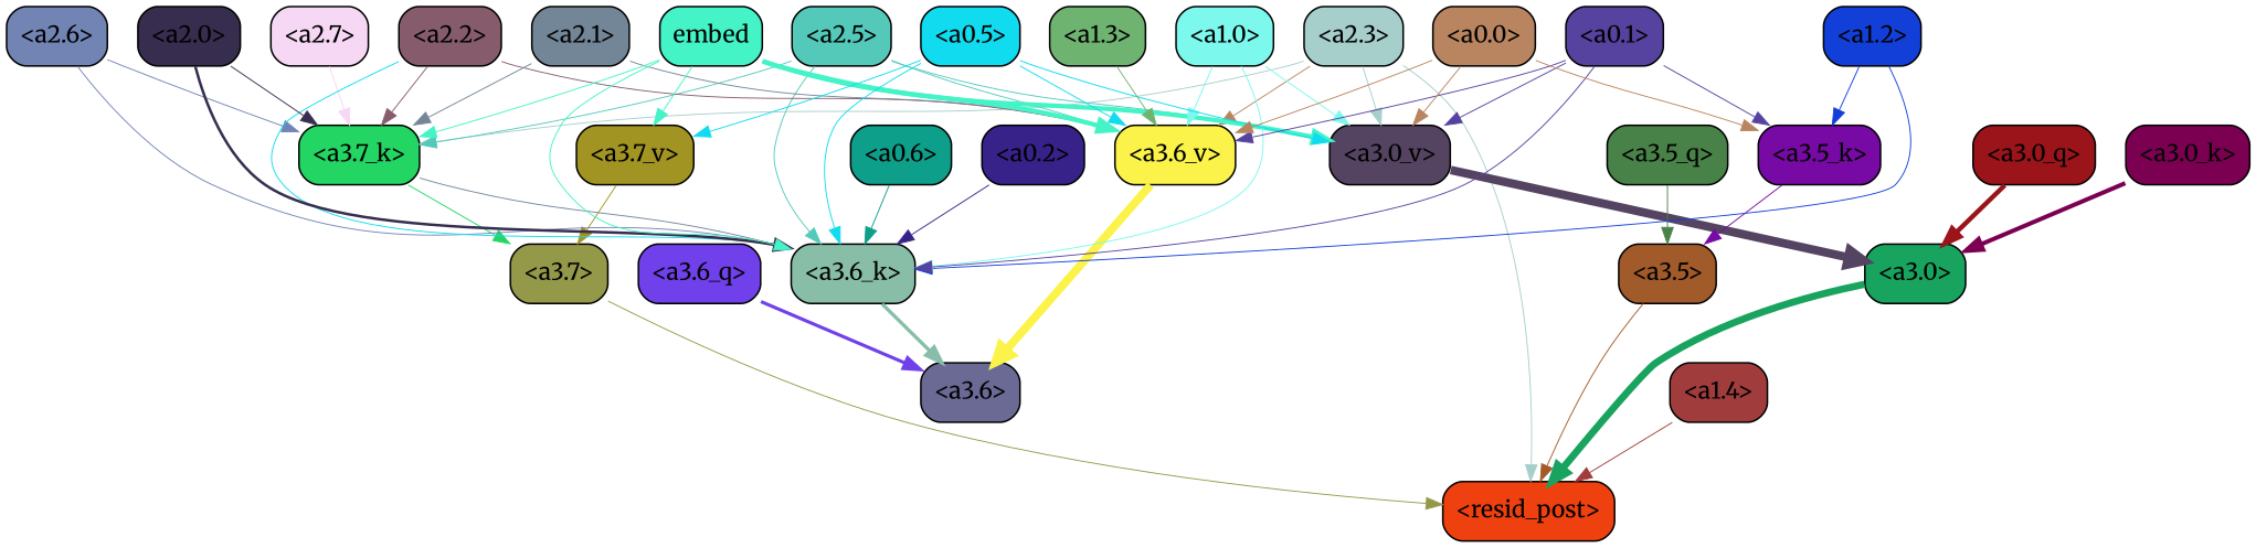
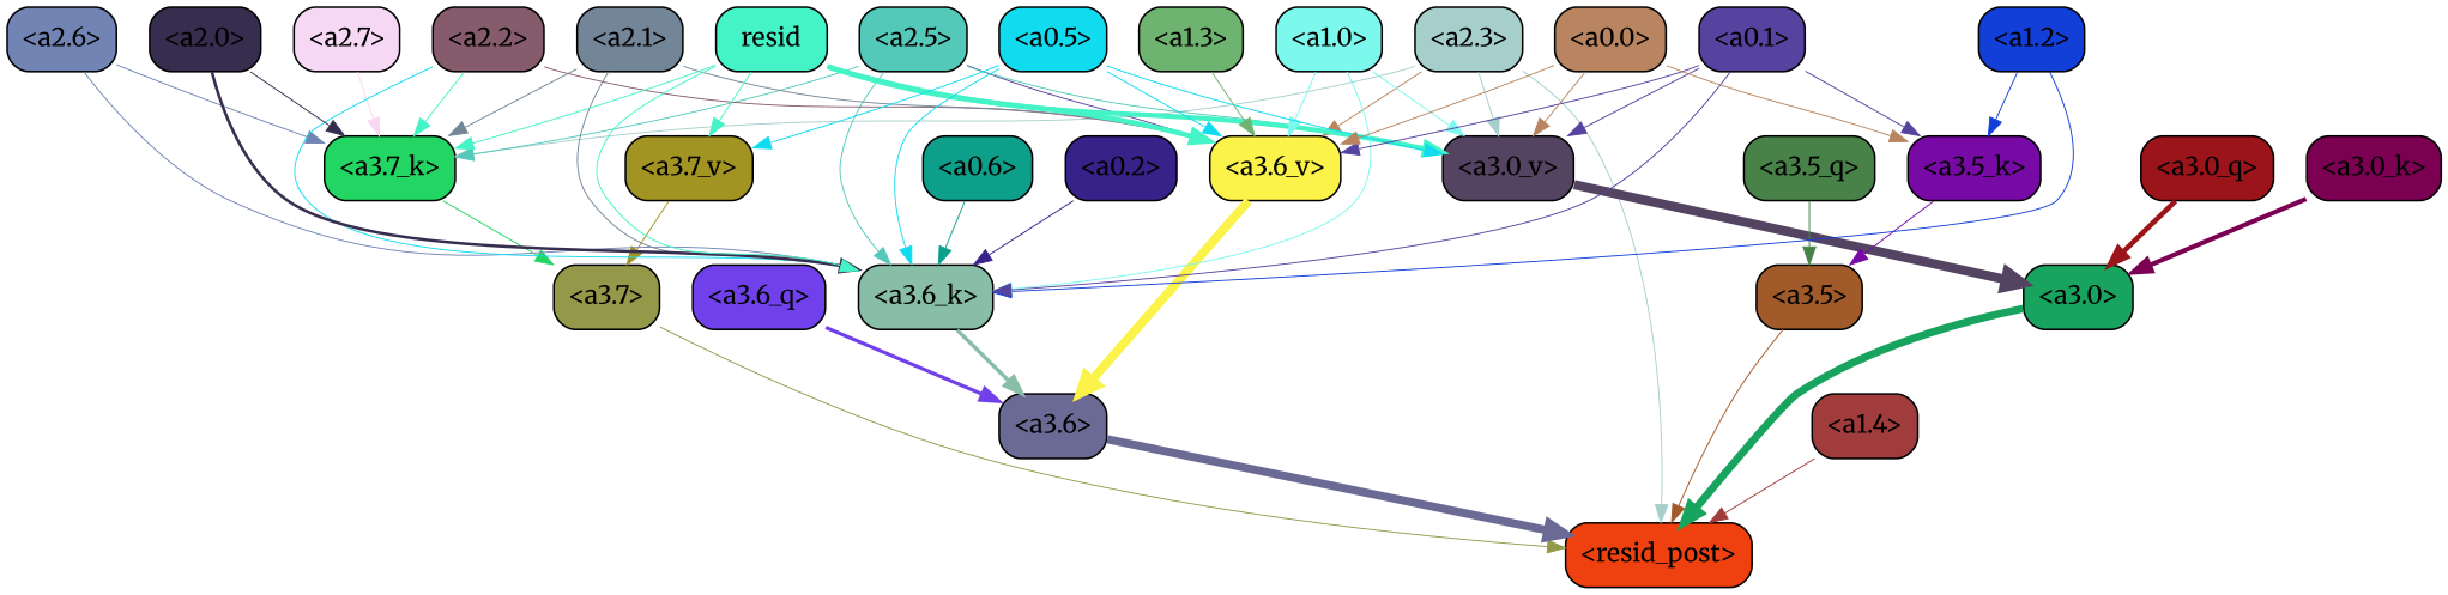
  strict digraph {
    fontname=Merriweather
    splines=true
    node [color=black fontname=Merriweather shape=box style="filled, rounded"]
    edge [color="#11dbef" fontname=Merriweather penwidth=0.6]
    "<a3.7>" [fillcolor="#94994a"]
    "<resid_post>" [fillcolor="#ef410f"]
    "<a3.6>" [fillcolor="#6b6a95"]
    "<a3.5>" [fillcolor="#a15a29"]
    "<a3.0>" [fillcolor="#18a35e"]
    "<a2.3>" [fillcolor="#a6cfcc"]
    "<a3.7_k>" [fillcolor="#23d663"]
    "<a3.6_v>" [fillcolor="#fbf349"]
    "<a3.0_v>" [fillcolor="#544461"]
    "<a1.4>" [fillcolor="#a03d3c"]
    "<a3.6_q>" [fillcolor="#7040ea"]
    "<a3.5_q>" [fillcolor="#488248"]
    "<a3.0_q>" [fillcolor="#9a141a"]
    "<a3.6_k>" [fillcolor="#88bea8"]
    "<a3.5_k>" [fillcolor="#7709a4"]
    "<a3.0_k>" [fillcolor="#7b0052"]
    "<a3.7_v>" [fillcolor="#a29423"]
    "<a2.7>" [fillcolor="#f6d8f4"]
    "<a2.6>" [fillcolor="#7184b4"]
    "<a2.5>" [fillcolor="#54c9ba"]
    "<a2.2>" [fillcolor="#865c6d"]
    "<a2.1>" [fillcolor="#738698"]
    "<a2.0>" [fillcolor="#372d4e"]
-   embed [fillcolor="#44f3c6"]
+   embed [fillcolor="#44f3c6" label=resid]
    "<a1.2>" [fillcolor="#133fd9"]
    "<a1.0>" [fillcolor="#7cf8ed"]
    "<a0.6>" [fillcolor="#0e9f8a"]
    "<a0.5>" [fillcolor="#11dbef"]
    "<a0.2>" [fillcolor="#37228a"]
    "<a0.1>" [fillcolor="#56429f"]
    "<a0.0>" [fillcolor="#b88560"]
    "<a1.3>" [fillcolor="#6fb371"]
    "<a3.7>" -> "<resid_post>" [color="#94994a"]
+   "<a3.6>" -> "<resid_post>" [color="#6b6a95" penwidth=4.646730065345764]
    "<a3.5>" -> "<resid_post>" [color="#a15a29"]
    "<a3.0>" -> "<resid_post>" [color="#18a35e" penwidth=4.323132634162903]
    "<a2.3>" -> "<resid_post>" [color="#a6cfcc"]
    "<a2.3>" -> "<a3.7_k>" [color="#a6cfcc"]
    "<a2.3>" -> "<a3.6_v>" [color="#b88560"]
    "<a2.3>" -> "<a3.0_v>" [color="#a6cfcc"]
    "<a3.7_k>" -> "<a3.7>" [color="#23d663"]
    "<a3.6_v>" -> "<a3.6>" [color="#fbf349" penwidth=5.002329230308533]
    "<a3.0_v>" -> "<a3.0>" [color="#544461" penwidth=5.188832879066467]
    "<a1.4>" -> "<resid_post>" [color="#a03d3c"]
    "<a3.6_q>" -> "<a3.6>" [color="#7040ea" penwidth=2.03758105635643]
    "<a3.5_q>" -> "<a3.5>" [color="#488248"]
    "<a3.0_q>" -> "<a3.0>" [color="#9a141a" penwidth=2.8638100624084473]
    "<a3.6_k>" -> "<a3.6>" [color="#88bea8" penwidth=2.174198240041733]
    "<a3.5_k>" -> "<a3.5>" [color="#7709a4"]
    "<a3.0_k>" -> "<a3.0>" [color="#7b0052" penwidth=2.6274144649505615]
    "<a3.7_v>" -> "<a3.7>" [color="#a29423"]
    "<a2.7>" -> "<a3.7_k>" [color="#f6d8f4"]
    "<a2.6>" -> "<a3.7_k>" [color="#7184b4"]
    "<a2.6>" -> "<a3.6_k>" [color="#7184b4"]
    "<a2.5>" -> "<a3.7_k>" [color="#54c9ba"]
-   "<a2.5>" -> "<a3.6_v>" [color="#54c9ba"]
+   "<a2.5>" -> "<a3.6_v>" [color="#56429f"]
    "<a2.5>" -> "<a3.0_v>" [color="#54c9ba"]
    "<a2.5>" -> "<a3.6_k>" [color="#54c9ba"]
-   "<a2.2>" -> "<a3.7_k>" [color="#865c6d"]
+   "<a2.2>" -> "<a3.7_k>" [color="#44f3c6"]
    "<a2.2>" -> "<a3.6_v>" [color="#865c6d"]
    "<a2.2>" -> "<a3.6_k>"
    "<a2.1>" -> "<a3.7_k>" [color="#738698"]
    "<a2.1>" -> "<a3.6_v>" [color="#738698"]
-   "<a3.7_k>" -> "<a3.6_k>" [color="#738698"]
+   "<a2.1>" -> "<a3.6_k>" [color="#738698"]
    "<a2.0>" -> "<a3.7_k>" [color="#372d4e"]
    "<a2.0>" -> "<a3.6_k>" [color="#372d4e" penwidth=1.6454488784074783]
    embed -> "<a3.7_k>" [color="#44f3c6"]
    embed -> "<a3.6_v>" [color="#44f3c6" penwidth=2.8301228284835815]
    embed -> "<a3.0_v>" [color="#44f3c6" penwidth=2.7660785913467407]
    embed -> "<a3.6_k>" [color="#44f3c6"]
    embed -> "<a3.7_v>" [color="#44f3c6"]
    "<a1.2>" -> "<a3.6_k>" [color="#133fd9"]
    "<a1.2>" -> "<a3.5_k>" [color="#133fd9"]
    "<a1.0>" -> "<a3.6_v>" [color="#7cf8ed"]
    "<a1.0>" -> "<a3.0_v>" [color="#7cf8ed"]
    "<a1.0>" -> "<a3.6_k>" [color="#7cf8ed"]
    "<a0.6>" -> "<a3.6_k>" [color="#0e9f8a"]
    "<a0.5>" -> "<a3.6_v>"
    "<a0.5>" -> "<a3.0_v>" [penwidth=0.6124261617660522]
    "<a0.5>" -> "<a3.6_k>"
    "<a0.5>" -> "<a3.7_v>"
    "<a0.2>" -> "<a3.6_k>" [color="#37228a"]
    "<a0.1>" -> "<a3.6_v>" [color="#56429f"]
    "<a0.1>" -> "<a3.0_v>" [color="#56429f"]
    "<a0.1>" -> "<a3.6_k>" [color="#56429f"]
    "<a0.1>" -> "<a3.5_k>" [color="#56429f"]
    "<a0.0>" -> "<a3.6_v>" [color="#b88560"]
    "<a0.0>" -> "<a3.0_v>" [color="#b88560"]
    "<a0.0>" -> "<a3.5_k>" [color="#b88560"]
    "<a1.3>" -> "<a3.6_v>" [color="#6fb371"]
  }
